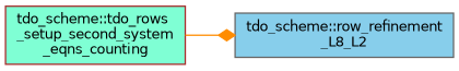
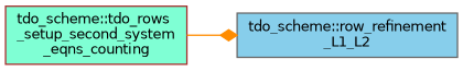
  digraph {
    rankdir=LR
    node [fontname=Helvetica fontsize=10 shape=record style=filled]
    n1 [color=brown fillcolor=aquamarine fontcolor=black height=0.2 label="tdo_scheme::tdo_rows\l_setup_second_system\l_eqns_counting" width=0.4]
-   n2 [color=gray40 fillcolor=skyblue height=0.2 label="tdo_scheme::row_refinement\l_L8_L2" width=0.4]
+   n2 [color=gray40 fillcolor=skyblue height=0.2 label="tdo_scheme::row_refinement\l_L1_L2" width=0.4]
    n1 -> n2 [color=darkorange fontname=Helvetica fontsize=10 labelfontname=Helvetica labelfontsize=10 style=solid arrowhead=diamond]
  }
